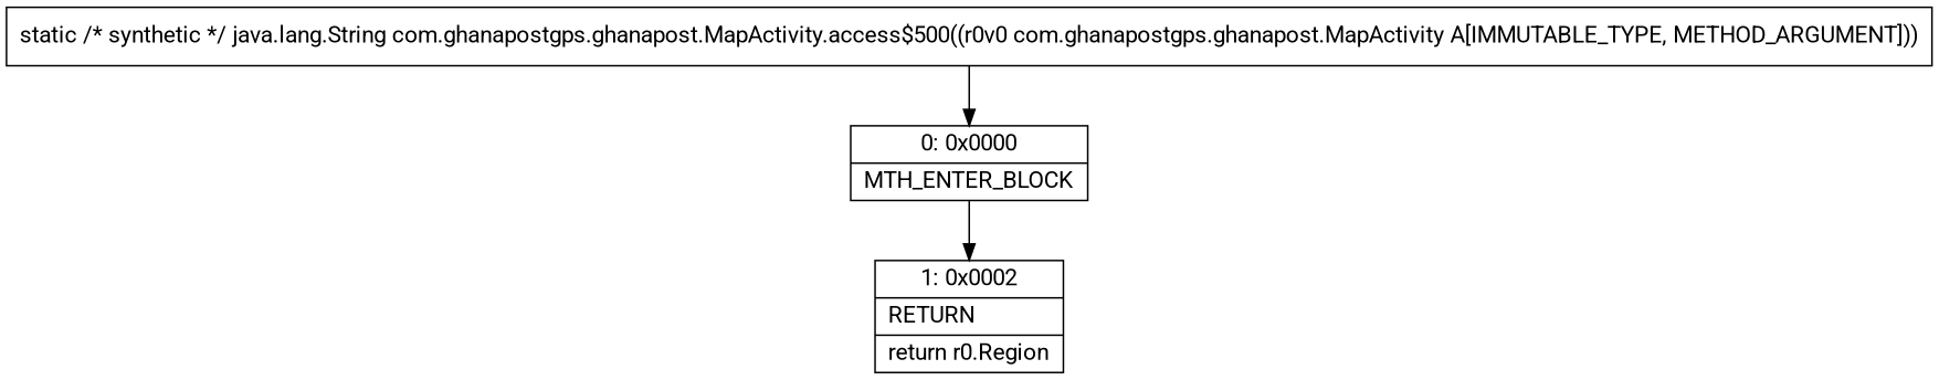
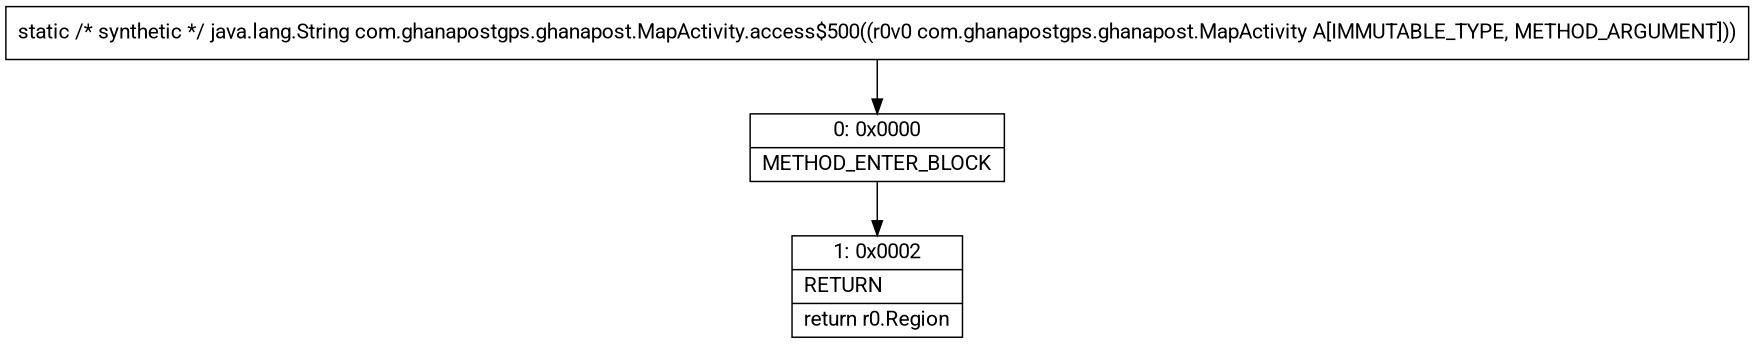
  digraph {
    fontname=Roboto
    node [shape=record fontname=Roboto]
    edge [fontname=Roboto]
-   n1 [label="{0\:\ 0x0000|MTH_ENTER_BLOCK\l}"]
+   n1 [label="{0\:\ 0x0000|METHOD_ENTER_BLOCK\l}"]
    n2 [label="{1\:\ 0x0002|RETURN\l|return r0.Region\l}"]
    n3 [label="{static \/* synthetic *\/ java.lang.String com.ghanapostgps.ghanapost.MapActivity.access$500((r0v0 com.ghanapostgps.ghanapost.MapActivity A[IMMUTABLE_TYPE, METHOD_ARGUMENT])) }"]
    n1 -> n2
    n3 -> n1
  }
